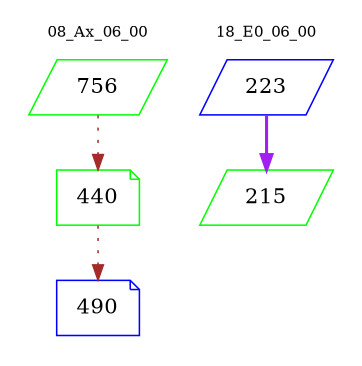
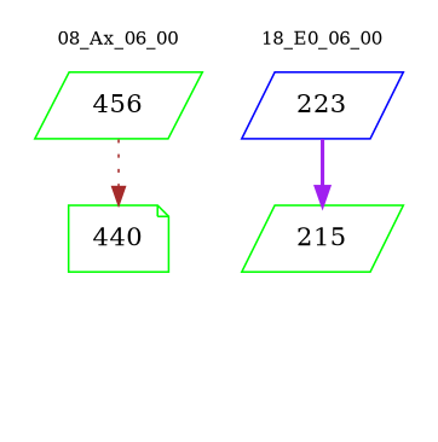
  digraph {
    node [color=green shape=parallelogram]
    edge [color=brown style=dotted]
-   n1 [label=756]
+   n1 [label=456]
    n2 [label=440 shape=note]
-   n3 [color=blue label=490 shape=note]
    n4 [color=blue label=223]
    n5 [label=215]
    subgraph cluster_1 {
      color=white
      fontsize=10
      label="08_Ax_06_00"
      n1
      n2
-     n3
    }
    subgraph cluster_2 {
      color=white
      fontsize=10
      label="18_E0_06_00"
      n4
      n5
    }
    n1 -> n2
-   n2 -> n3
    n4 -> n5 [color=purple style=bold]
  }
